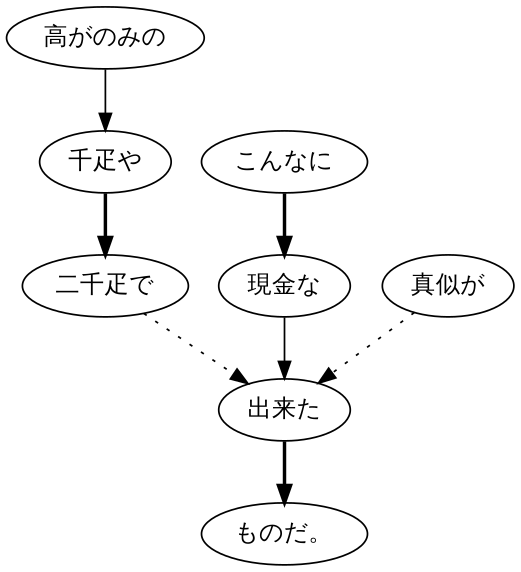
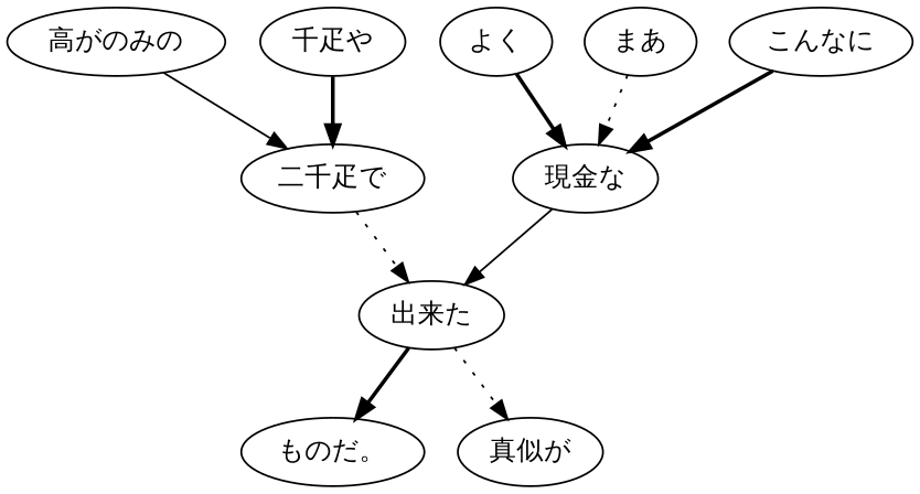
  digraph {
    fontname="IBM Plex Mono"
    node [fontname="IBM Plex Mono"]
    edge [fontname="IBM Plex Mono" style=bold]
    n1 [label="高がのみの"]
    n2 [label="二千疋で"]
    n3 [label="出来た"]
    n4 [label="千疋や"]
    n5 [label="ものだ。"]
+   n6 [label="よく"]
    n7 [label="現金な"]
+   n8 [label="まあ"]
    n9 [label="こんなに"]
    n10 [label="真似が"]
-   n1 -> n4 [style=solid]
+   n1 -> n2 [style=solid]
    n2 -> n3 [style=dotted]
    n3 -> n5
    n4 -> n2
+   n6 -> n7
    n7 -> n3 [style=solid]
+   n8 -> n7 [style=dotted]
    n9 -> n7
-   n10 -> n3 [style=dotted]
+   n3 -> n10 [style=dotted]
  }
